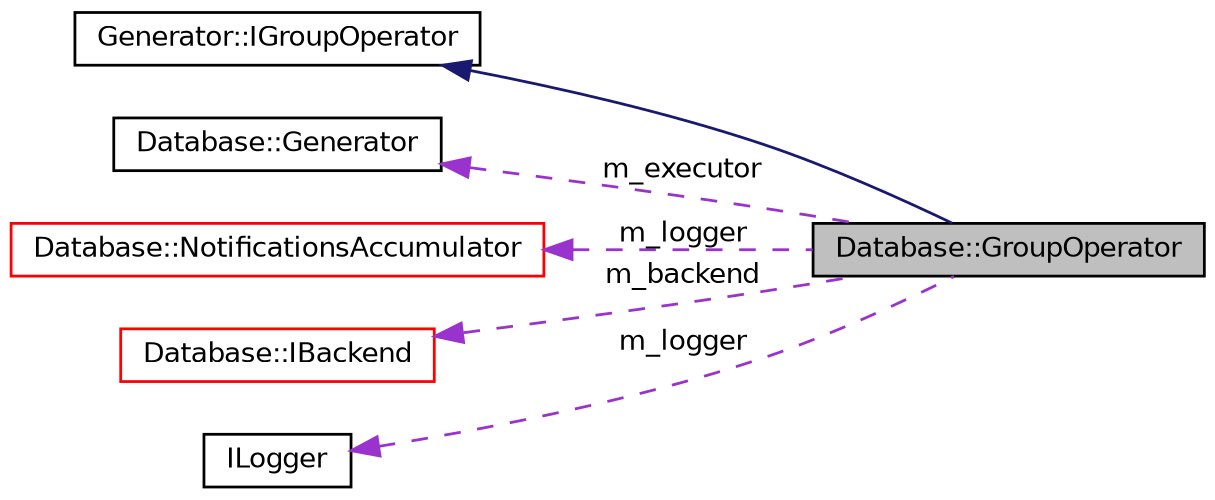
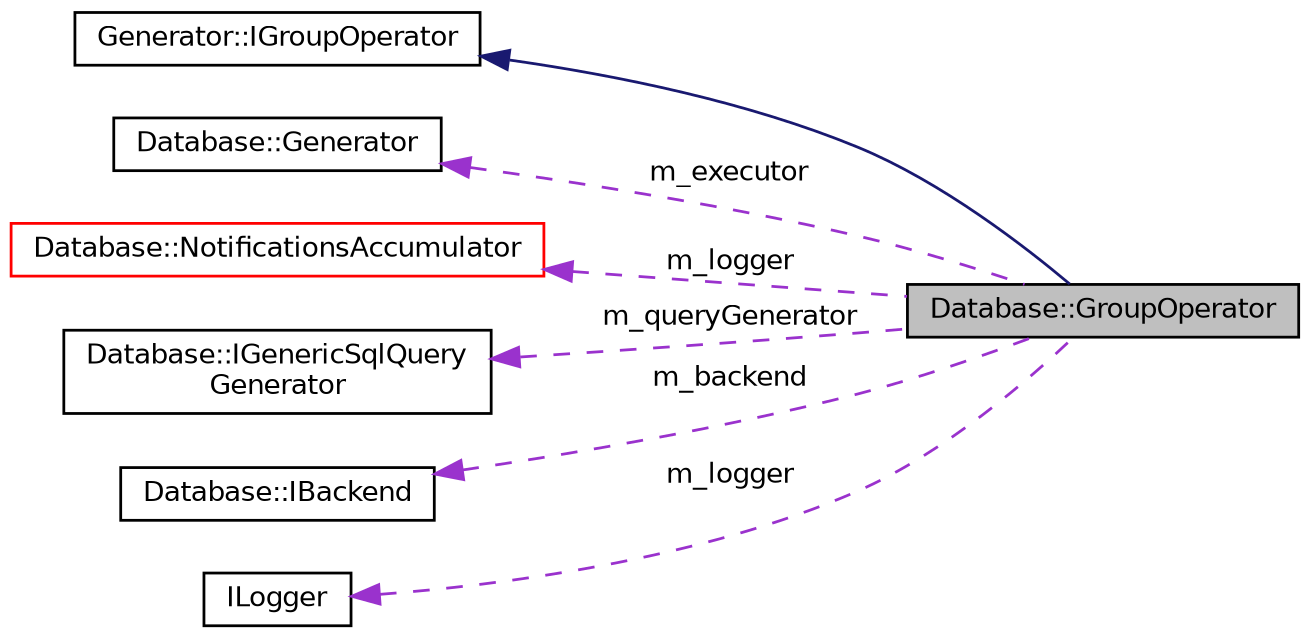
  digraph {
    rankdir=LR
    node [color=black fillcolor=white fontname=Helvetica fontsize=10 shape=record style=filled]
    edge [color=darkorchid3 dir=back fontname=Helvetica fontsize=10 labelfontname=Helvetica labelfontsize=10 style=dashed]
    n1 [fillcolor=grey75 fontcolor=black height=0.2 label="Database::GroupOperator" width=0.4]
    n2 [height=0.2 label="Generator::IGroupOperator" width=0.4]
    n3 [height=0.2 label="Database::Generator" width=0.4]
    n4 [color=red height=0.2 label="Database::NotificationsAccumulator" width=0.4]
-   n6 [color=red height=0.2 label="Database::IBackend" width=0.4]
+   n5 [height=0.2 label="Database::IGenericSqlQuery\lGenerator" width=0.4]
+   n6 [height=0.2 label="Database::IBackend" width=0.4]
    n7 [height=0.2 label=ILogger width=0.4]
    n2 -> n1 [color=midnightblue style=solid]
    n3 -> n1 [label=" m_executor"]
    n4 -> n1 [label=" m_logger"]
+   n5 -> n1 [label=" m_queryGenerator"]
    n6 -> n1 [label=" m_backend"]
    n7 -> n1 [label=" m_logger"]
  }
